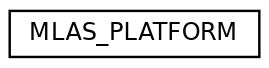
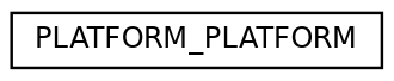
  digraph {
    rankdir=LR
-   n1 [color=black fillcolor=white fontname=Helvetica fontsize=10 height=0.2 label=MLAS_PLATFORM shape=record style=filled width=0.4]
+   n1 [color=black fillcolor=white fontname=Helvetica fontsize=10 height=0.2 label=PLATFORM_PLATFORM shape=record style=filled width=0.4]
  }
